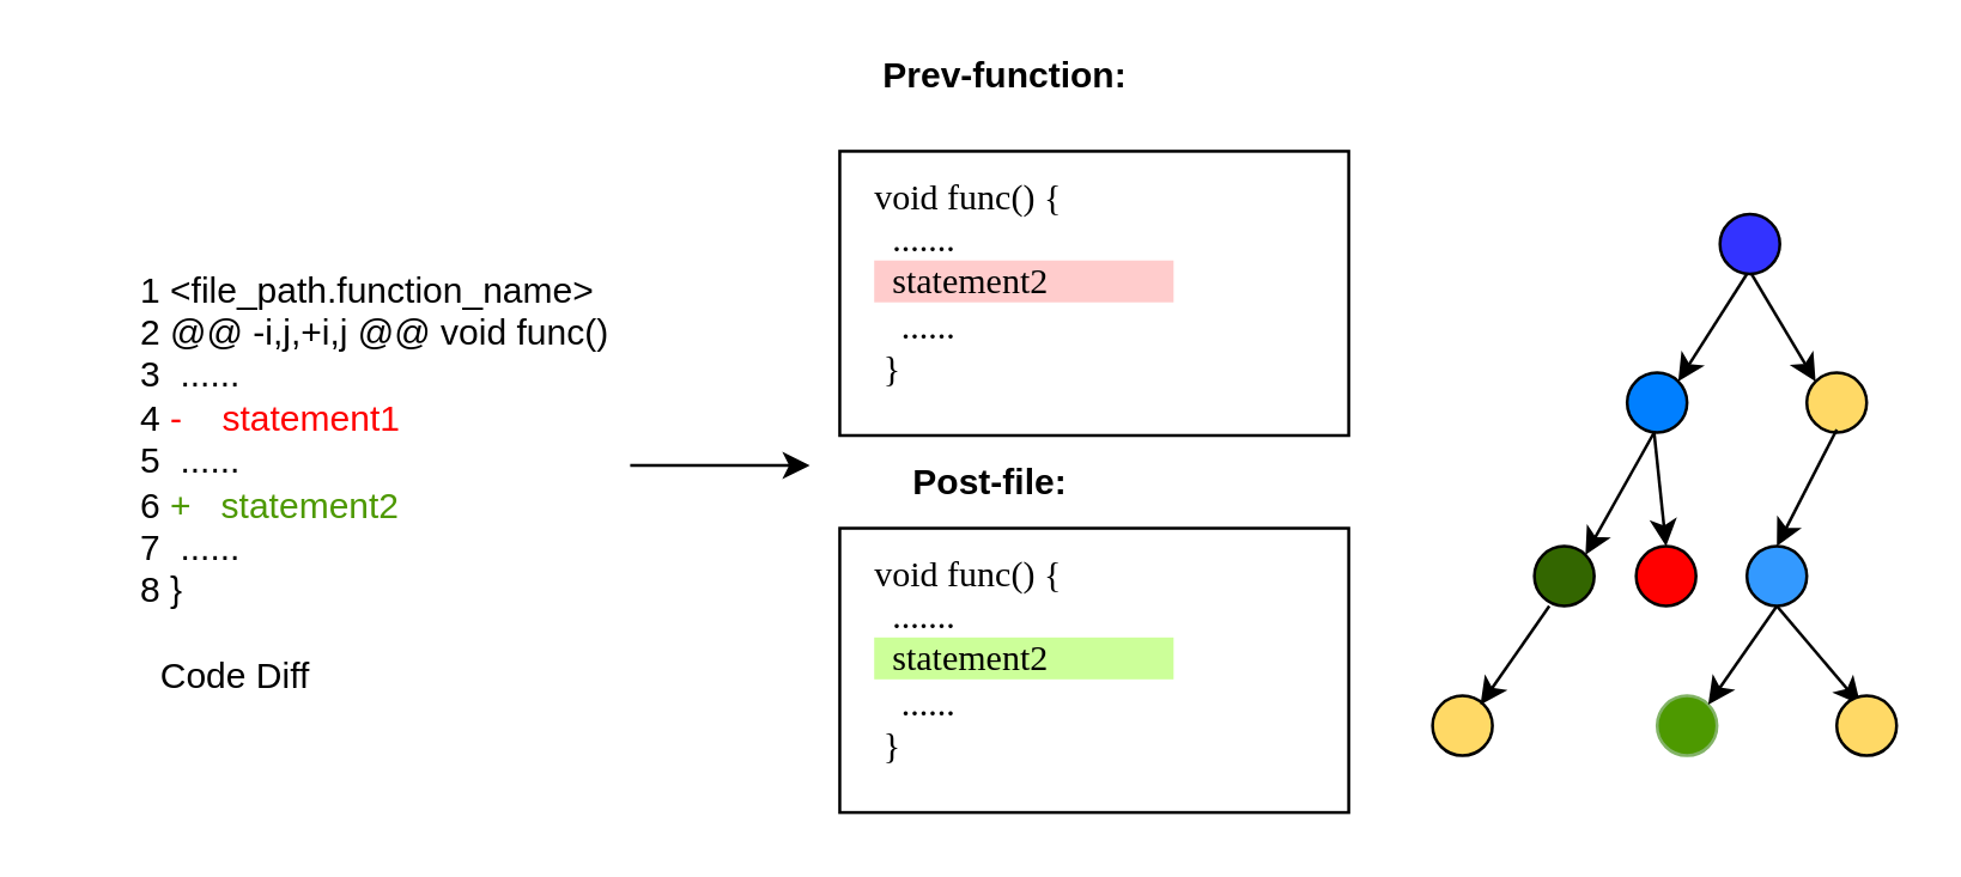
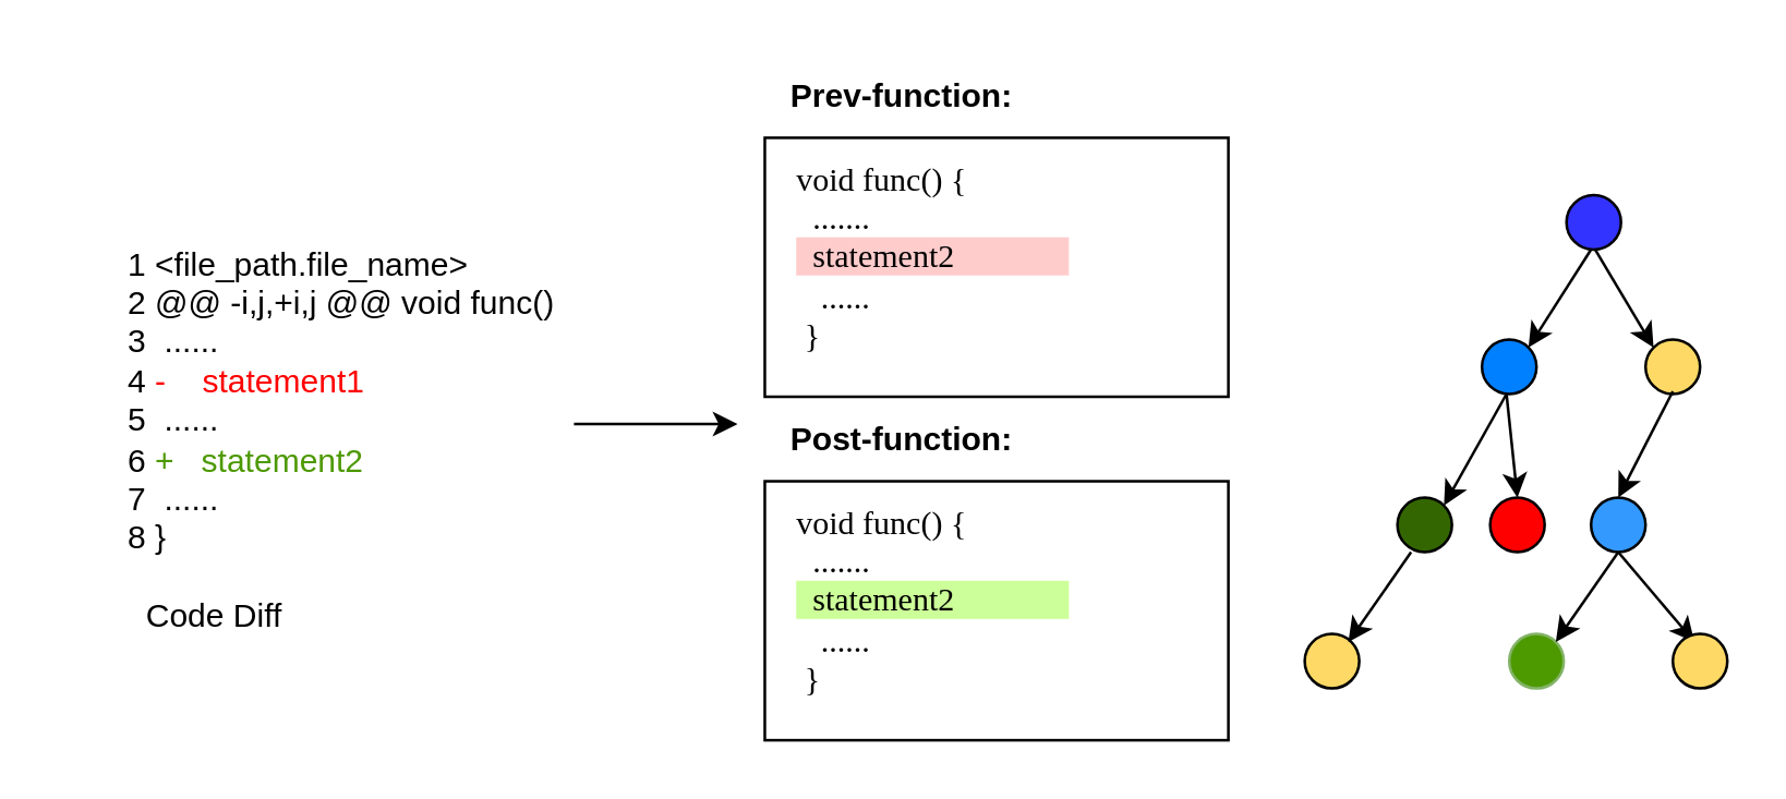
  <mxCell id="0" />
  <mxCell id="1" parent="0" />
  <mxCell id="2" value="" style="rounded=0;whiteSpace=wrap;html=1;" parent="1" vertex="1"><mxGeometry x="280" y="176" width="170" height="95" as="geometry" /></mxCell>
  <mxCell id="3" value="" style="ellipse;whiteSpace=wrap;html=1;aspect=fixed;fillColor=#3333FF;" parent="1" vertex="1"><mxGeometry x="574" y="71" width="20" height="20" as="geometry" /></mxCell>
  <mxCell id="4" value="" style="ellipse;whiteSpace=wrap;html=1;aspect=fixed;fillColor=#FFD966;" parent="1" vertex="1"><mxGeometry x="603" y="124" width="20" height="20" as="geometry" /></mxCell>
  <mxCell id="5" value="" style="ellipse;whiteSpace=wrap;html=1;aspect=fixed;fillColor=#007FFF;" parent="1" vertex="1"><mxGeometry x="543" y="124" width="20" height="20" as="geometry" /></mxCell>
  <mxCell id="6" value="" style="endArrow=classic;html=1;rounded=0;entryX=0.5;entryY=0;entryDx=0;entryDy=0;" parent="1" target="7" edge="1"><mxGeometry width="50" height="50" relative="1" as="geometry"><mxPoint x="552" y="144" as="sourcePoint" /><mxPoint x="554" y="174" as="targetPoint" /></mxGeometry></mxCell>
  <mxCell id="7" value="" style="ellipse;whiteSpace=wrap;html=1;aspect=fixed;fillColor=#FF0000;strokeColor=#000000;" parent="1" vertex="1"><mxGeometry x="546" y="182" width="20" height="20" as="geometry" /></mxCell>
  <mxCell id="8" value="" style="ellipse;whiteSpace=wrap;html=1;aspect=fixed;fillColor=#336600;" parent="1" vertex="1"><mxGeometry x="512" y="182" width="20" height="20" as="geometry" /></mxCell>
  <mxCell id="9" value="" style="endArrow=classic;html=1;rounded=0;entryX=1;entryY=0;entryDx=0;entryDy=0;exitX=0.5;exitY=1;exitDx=0;exitDy=0;" parent="1" target="8" edge="1"><mxGeometry width="50" height="50" relative="1" as="geometry"><mxPoint x="552" y="144" as="sourcePoint" /><mxPoint x="532" y="177" as="targetPoint" /></mxGeometry></mxCell>
  <mxCell id="10" value="" style="ellipse;whiteSpace=wrap;html=1;aspect=fixed;fillColor=#FFD966;" parent="1" vertex="1"><mxGeometry x="478" y="232" width="20" height="20" as="geometry" /></mxCell>
  <mxCell id="11" value="" style="endArrow=classic;html=1;rounded=0;entryX=1;entryY=0;entryDx=0;entryDy=0;exitX=0.5;exitY=1;exitDx=0;exitDy=0;" parent="1" edge="1"><mxGeometry width="50" height="50" relative="1" as="geometry"><mxPoint x="517" y="202" as="sourcePoint" /><mxPoint x="494" y="235" as="targetPoint" /></mxGeometry></mxCell>
  <mxCell id="12" value="" style="ellipse;whiteSpace=wrap;html=1;aspect=fixed;fillColor=#3399FF;" parent="1" vertex="1"><mxGeometry x="583" y="182" width="20" height="20" as="geometry" /></mxCell>
  <mxCell id="13" value="" style="endArrow=classic;html=1;rounded=0;entryX=0;entryY=0;entryDx=0;entryDy=0;" parent="1" edge="1"><mxGeometry width="50" height="50" relative="1" as="geometry"><mxPoint x="593" y="202" as="sourcePoint" /><mxPoint x="620.929" y="234.929" as="targetPoint" /></mxGeometry></mxCell>
  <mxCell id="14" value="" style="ellipse;whiteSpace=wrap;html=1;aspect=fixed;fillColor=#FFD966;" parent="1" vertex="1"><mxGeometry x="613" y="232" width="20" height="20" as="geometry" /></mxCell>
  <mxCell id="15" value="" style="ellipse;whiteSpace=wrap;html=1;aspect=fixed;fillColor=#4D9900;strokeColor=#82b366;" parent="1" vertex="1"><mxGeometry x="553" y="232" width="20" height="20" as="geometry" /></mxCell>
  <mxCell id="16" value="" style="endArrow=classic;html=1;rounded=0;entryX=1;entryY=0;entryDx=0;entryDy=0;exitX=0.5;exitY=1;exitDx=0;exitDy=0;" parent="1" target="15" edge="1"><mxGeometry width="50" height="50" relative="1" as="geometry"><mxPoint x="593" y="202" as="sourcePoint" /><mxPoint x="573" y="235" as="targetPoint" /></mxGeometry></mxCell>
  <mxCell id="17" value="" style="endArrow=classic;html=1;rounded=0;entryX=0.5;entryY=0;entryDx=0;entryDy=0;exitX=0.5;exitY=1;exitDx=0;exitDy=0;" parent="1" target="12" edge="1"><mxGeometry width="50" height="50" relative="1" as="geometry"><mxPoint x="613" y="143" as="sourcePoint" /><mxPoint x="590" y="176" as="targetPoint" /></mxGeometry></mxCell>
  <mxCell id="18" value="" style="endArrow=classic;html=1;rounded=0;entryX=1;entryY=0;entryDx=0;entryDy=0;exitX=0.5;exitY=1;exitDx=0;exitDy=0;" parent="1" target="5" edge="1"><mxGeometry width="50" height="50" relative="1" as="geometry"><mxPoint x="583" y="91" as="sourcePoint" /><mxPoint x="560" y="124" as="targetPoint" /></mxGeometry></mxCell>
  <mxCell id="19" value="" style="endArrow=classic;html=1;rounded=0;exitX=0.5;exitY=1;exitDx=0;exitDy=0;entryX=0;entryY=0;entryDx=0;entryDy=0;" parent="1" target="4" edge="1"><mxGeometry width="50" height="50" relative="1" as="geometry"><mxPoint x="584.5" y="91" as="sourcePoint" /><mxPoint x="604" y="124" as="targetPoint" /></mxGeometry></mxCell>
- <mxCell id="20" value="&lt;div style=&quot;text-align: left;&quot;&gt;&lt;span style=&quot;background-color: initial;&quot;&gt;1 &amp;lt;file_path.function_name&amp;gt;&lt;/span&gt;&lt;/div&gt;&lt;div style=&quot;text-align: left;&quot;&gt;&lt;span style=&quot;background-color: initial;&quot;&gt;2 @@ -i,j,+i,j @@ void func()&lt;/span&gt;&lt;/div&gt;&lt;div style=&quot;text-align: left;&quot;&gt;3 &lt;span style=&quot;white-space: pre;&quot;&gt; &lt;/span&gt;......&lt;/div&gt;&lt;div style=&quot;text-align: left;&quot;&gt;4 &lt;font color=&quot;#ff0000&quot;&gt;- &lt;span style=&quot;white-space: pre;&quot;&gt;   &lt;/span&gt;statement1&lt;/font&gt;&lt;/div&gt;&lt;div style=&quot;text-align: left;&quot;&gt;5&amp;nbsp;&lt;span style=&quot;white-space: pre;&quot;&gt; &lt;/span&gt;......&lt;/div&gt;&lt;div style=&quot;text-align: left;&quot;&gt;6 &lt;font color=&quot;#4d9900&quot;&gt;+&amp;nbsp; &amp;nbsp;statement2&lt;/font&gt;&lt;/div&gt;&lt;div style=&quot;text-align: left;&quot;&gt;7&amp;nbsp;&lt;span style=&quot;white-space: pre;&quot;&gt; &lt;/span&gt;......&lt;/div&gt;&lt;div style=&quot;text-align: left;&quot;&gt;8 }&lt;/div&gt;&lt;div style=&quot;text-align: left;&quot;&gt;&lt;span style=&quot;white-space: pre;&quot;&gt; &lt;/span&gt;&lt;span style=&quot;white-space: pre;&quot;&gt; &lt;/span&gt;&amp;nbsp;&lt;/div&gt;&lt;div style=&quot;text-align: left;&quot;&gt;&lt;span style=&quot;white-space: pre;&quot;&gt; &lt;/span&gt;&lt;span style=&quot;white-space: pre;&quot;&gt; &lt;/span&gt;Code Diff&lt;br&gt;&lt;/div&gt;" style="text;html=1;strokeColor=none;fillColor=none;align=center;verticalAlign=middle;whiteSpace=wrap;rounded=0;" parent="1" vertex="1"><mxGeometry x="20" y="86" width="210" height="150" as="geometry" /></mxCell>
+ <mxCell id="20" value="&lt;div style=&quot;text-align: left;&quot;&gt;&lt;span style=&quot;background-color: initial;&quot;&gt;1 &amp;lt;file_path.file_name&amp;gt;&lt;/span&gt;&lt;/div&gt;&lt;div style=&quot;text-align: left;&quot;&gt;&lt;span style=&quot;background-color: initial;&quot;&gt;2 @@ -i,j,+i,j @@ void func()&lt;/span&gt;&lt;/div&gt;&lt;div style=&quot;text-align: left;&quot;&gt;3 &lt;span style=&quot;white-space: pre;&quot;&gt; &lt;/span&gt;......&lt;/div&gt;&lt;div style=&quot;text-align: left;&quot;&gt;4 &lt;font color=&quot;#ff0000&quot;&gt;- &lt;span style=&quot;white-space: pre;&quot;&gt;   &lt;/span&gt;statement1&lt;/font&gt;&lt;/div&gt;&lt;div style=&quot;text-align: left;&quot;&gt;5&amp;nbsp;&lt;span style=&quot;white-space: pre;&quot;&gt; &lt;/span&gt;......&lt;/div&gt;&lt;div style=&quot;text-align: left;&quot;&gt;6 &lt;font color=&quot;#4d9900&quot;&gt;+&amp;nbsp; &amp;nbsp;statement2&lt;/font&gt;&lt;/div&gt;&lt;div style=&quot;text-align: left;&quot;&gt;7&amp;nbsp;&lt;span style=&quot;white-space: pre;&quot;&gt; &lt;/span&gt;......&lt;/div&gt;&lt;div style=&quot;text-align: left;&quot;&gt;8 }&lt;/div&gt;&lt;div style=&quot;text-align: left;&quot;&gt;&lt;span style=&quot;white-space: pre;&quot;&gt; &lt;/span&gt;&lt;span style=&quot;white-space: pre;&quot;&gt; &lt;/span&gt;&amp;nbsp;&lt;/div&gt;&lt;div style=&quot;text-align: left;&quot;&gt;&lt;span style=&quot;white-space: pre;&quot;&gt; &lt;/span&gt;&lt;span style=&quot;white-space: pre;&quot;&gt; &lt;/span&gt;Code Diff&lt;br&gt;&lt;/div&gt;" style="text;html=1;strokeColor=none;fillColor=none;align=center;verticalAlign=middle;whiteSpace=wrap;rounded=0;" parent="1" vertex="1"><mxGeometry x="20" y="86" width="210" height="150" as="geometry" /></mxCell>
  <mxCell id="21" value="" style="endArrow=classic;html=1;rounded=0;" parent="1" edge="1"><mxGeometry width="50" height="50" relative="1" as="geometry"><mxPoint x="210" y="155" as="sourcePoint" /><mxPoint x="270" y="155" as="targetPoint" /></mxGeometry></mxCell>
- <mxCell id="22" value="&lt;b&gt;Prev-function:&lt;/b&gt;" style="text;html=1;align=center;verticalAlign=middle;resizable=0;points=[];autosize=1;strokeColor=none;fillColor=none;" parent="1" vertex="1"><mxGeometry x="285" y="10" width="100" height="30" as="geometry" /></mxCell>
- <mxCell id="23" value="&lt;b&gt;Post-file:&lt;/b&gt;" style="text;html=1;align=center;verticalAlign=middle;resizable=0;points=[];autosize=1;strokeColor=none;fillColor=none;" parent="1" vertex="1"><mxGeometry x="280" y="146" width="100" height="30" as="geometry" /></mxCell>
+ <mxCell id="22" value="&lt;b&gt;Prev-function:&lt;/b&gt;" style="text;html=1;align=center;verticalAlign=middle;resizable=0;points=[];autosize=1;strokeColor=none;fillColor=none;" parent="1" vertex="1"><mxGeometry x="280" y="20" width="100" height="30" as="geometry" /></mxCell>
+ <mxCell id="23" value="&lt;b&gt;Post-function:&lt;/b&gt;" style="text;html=1;align=center;verticalAlign=middle;resizable=0;points=[];autosize=1;strokeColor=none;fillColor=none;" parent="1" vertex="1"><mxGeometry x="280" y="146" width="100" height="30" as="geometry" /></mxCell>
  <mxCell id="24" value="&lt;font face=&quot;Georgia&quot;&gt;void func() {&lt;br&gt;&lt;span style=&quot;white-space: pre;&quot;&gt; &lt;/span&gt;&lt;span style=&quot;white-space: pre;&quot;&gt; &lt;/span&gt;.......&lt;br&gt;&lt;span style=&quot;background-color: rgb(204, 255, 153);&quot;&gt;&lt;span style=&quot;white-space: pre;&quot;&gt; &lt;/span&gt;&lt;span style=&quot;white-space: pre;&quot;&gt; &lt;/span&gt;statement2&amp;nbsp; &amp;nbsp; &amp;nbsp; &amp;nbsp; &amp;nbsp; &amp;nbsp; &amp;nbsp;&amp;nbsp;&lt;/span&gt;&lt;br&gt;&lt;span style=&quot;white-space: pre;&quot;&gt;&amp;nbsp;&lt;span style=&quot;white-space: pre;&quot;&gt; &lt;/span&gt;&lt;span style=&quot;white-space: pre;&quot;&gt; &lt;/span&gt;&lt;/span&gt;......&lt;br&gt;&amp;nbsp;}&lt;/font&gt;" style="rounded=0;whiteSpace=wrap;html=1;align=left;strokeColor=none;" parent="1" vertex="1"><mxGeometry x="290" y="178.5" width="150" height="82.5" as="geometry" /></mxCell>
  <mxCell id="25" value="" style="rounded=0;whiteSpace=wrap;html=1;" parent="1" vertex="1"><mxGeometry x="280" y="50" width="170" height="95" as="geometry" /></mxCell>
  <mxCell id="26" value="&lt;font face=&quot;Georgia&quot;&gt;void func() {&lt;br&gt;&lt;span style=&quot;white-space: pre;&quot;&gt; &lt;/span&gt;&lt;span style=&quot;white-space: pre;&quot;&gt; &lt;/span&gt;.......&lt;br&gt;&lt;span style=&quot;background-color: rgb(255, 204, 204);&quot;&gt;&lt;span style=&quot;white-space: pre;&quot;&gt; &lt;/span&gt;&lt;span style=&quot;white-space: pre;&quot;&gt; &lt;/span&gt;statement2&amp;nbsp; &amp;nbsp; &amp;nbsp; &amp;nbsp; &amp;nbsp; &amp;nbsp; &amp;nbsp;&amp;nbsp;&lt;/span&gt;&lt;br&gt;&lt;span style=&quot;white-space: pre;&quot;&gt;&amp;nbsp;&lt;span style=&quot;white-space: pre;&quot;&gt; &lt;/span&gt;&lt;span style=&quot;white-space: pre;&quot;&gt; &lt;/span&gt;&lt;/span&gt;......&lt;br&gt;&amp;nbsp;}&lt;/font&gt;" style="rounded=0;whiteSpace=wrap;html=1;align=left;strokeColor=none;" parent="1" vertex="1"><mxGeometry x="290" y="52.5" width="150" height="82.5" as="geometry" /></mxCell>
